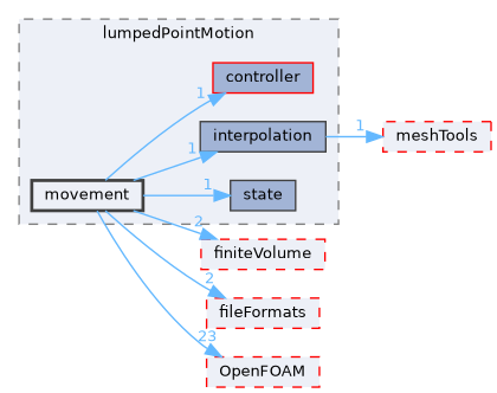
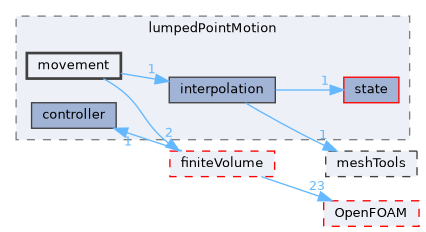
  digraph {
    compound=true
    rankdir=LR
    node [color=grey25 fillcolor="#edf0f7" fontname=Helvetica fontsize=10 shape=box style="filled,dashed"]
    edge [color=steelblue1 fontcolor=steelblue1 fontname=Helvetica fontsize=10 headlabel=1 labeldistance=1.5 labelfontname=Helvetica labelfontsize=10]
-   n1 [fillcolor="#a2b4d6" height=0.2 label=state style=filled width=0.4]
+   n1 [color=red fillcolor="#a2b4d6" height=0.2 label=state style=filled width=0.4]
    n2 [fillcolor="#a2b4d6" height=0.2 label=interpolation style=filled width=0.4]
-   n3 [color=red fillcolor="#a2b4d6" height=0.2 label=controller style=filled width=0.4]
+   n3 [fillcolor="#a2b4d6" height=0.2 label=controller style=filled width=0.4]
    n4 [height=0.2 label=movement style="filled,bold" width=0.4]
-   n5 [color=red height=0.2 label=meshTools width=0.4]
+   n5 [height=0.2 label=meshTools width=0.4]
    n6 [color=red height=0.2 label=finiteVolume width=0.4]
-   n7 [color=red height=0.2 label=fileFormats width=0.4]
    n8 [color=red height=0.2 label=OpenFOAM width=0.4]
    subgraph cluster_1 {
      bgcolor="#edf0f7"
      fontname=Helvetica
      fontsize=10
      label=lumpedPointMotion
      pencolor=grey50
      style="filled,dashed"
      n1
      n2
      n3
      n4
    }
    n2 -> n5
-   n4 -> n1
+   n2 -> n1
    n4 -> n2
-   n4 -> n3
+   n6 -> n3
    n4 -> n6 [headlabel=2]
-   n4 -> n7 [headlabel=2]
-   n4 -> n8 [headlabel=23]
+   n6 -> n8 [headlabel=23]
  }
